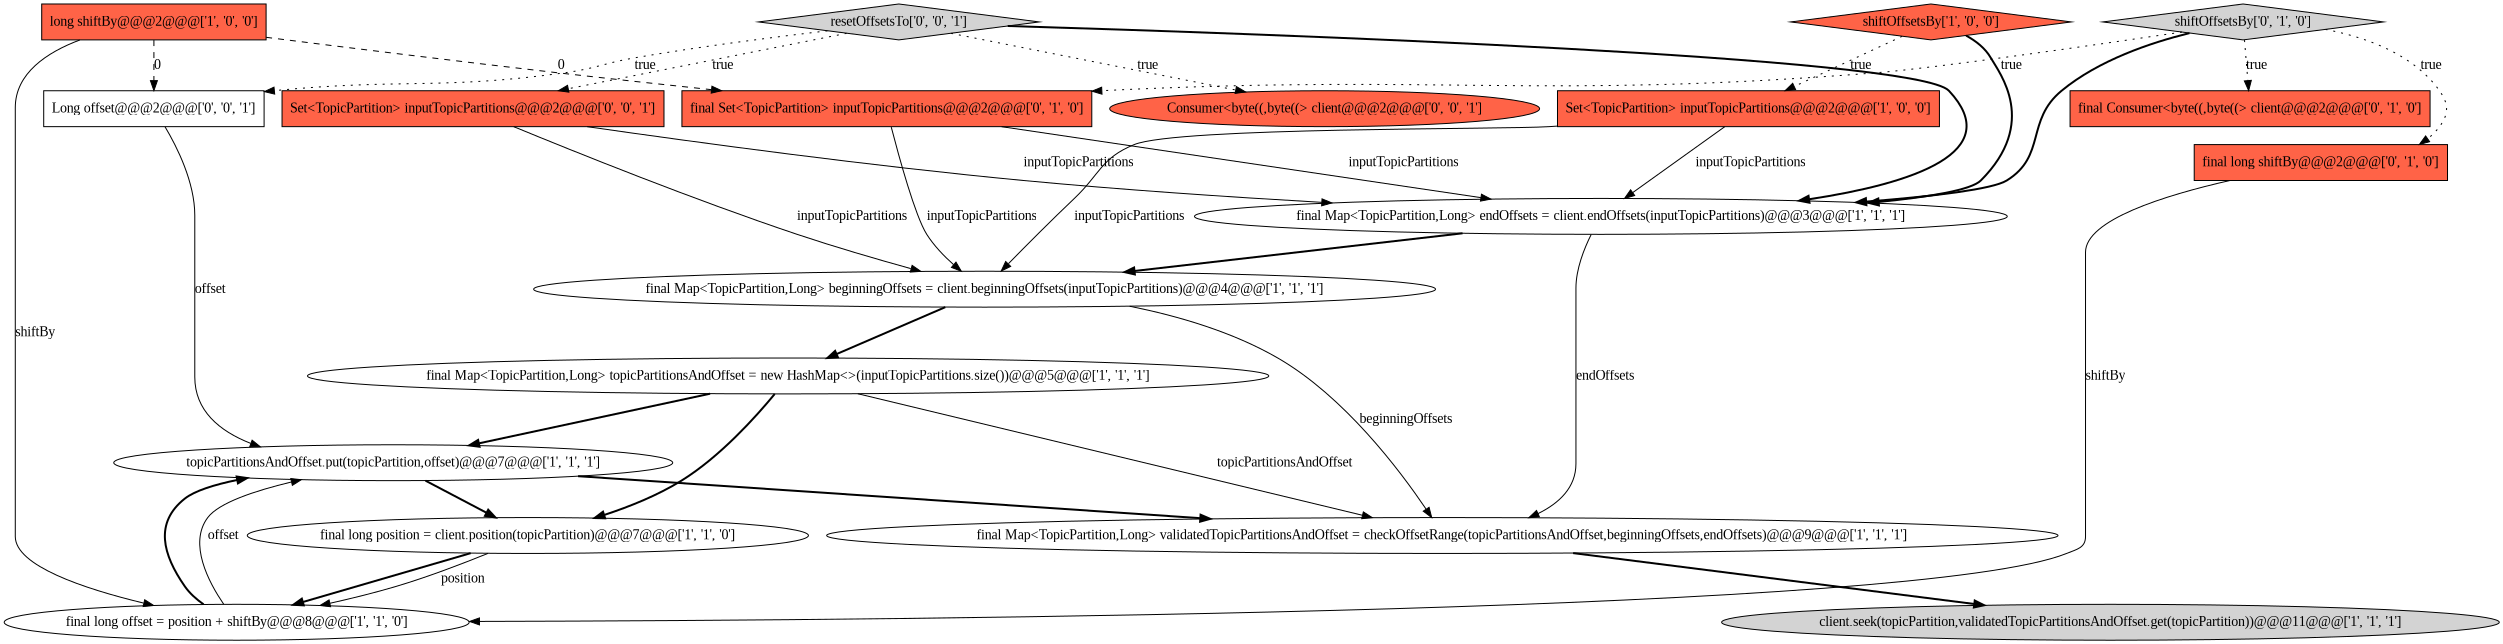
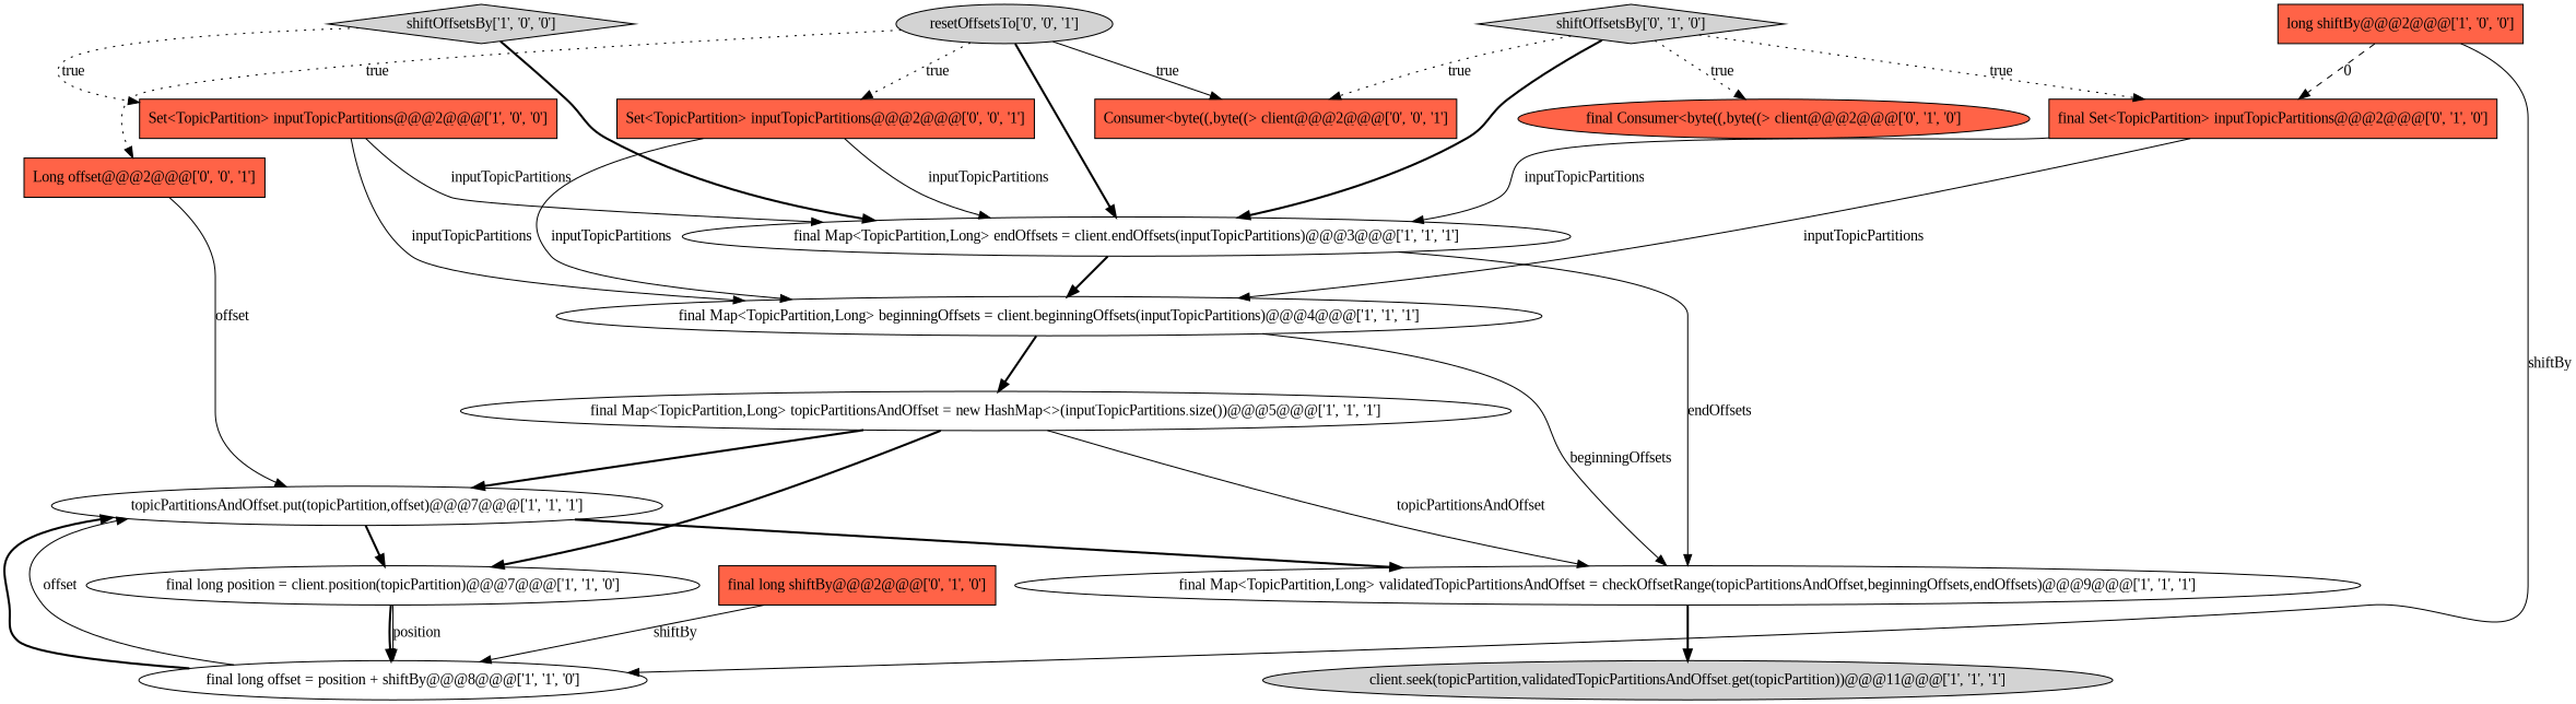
  digraph {
    fontname="Liberation Serif"
    node [fillcolor=tomato fontname="Liberation Serif" shape=ellipse style=filled]
    edge [fontname="Liberation Serif" style=solid]
    n1 [fillcolor=white label="final Map<TopicPartition,Long> beginningOffsets = client.beginningOffsets(inputTopicPartitions)@@@4@@@['1', '1', '1']"]
    n2 [fillcolor=white label="final Map<TopicPartition,Long> validatedTopicPartitionsAndOffset = checkOffsetRange(topicPartitionsAndOffset,beginningOffsets,endOffsets)@@@9@@@['1', '1', '1']"]
    n3 [fillcolor=white label="final Map<TopicPartition,Long> topicPartitionsAndOffset = new HashMap<>(inputTopicPartitions.size())@@@5@@@['1', '1', '1']"]
    n4 [fillcolor=lightgray label="client.seek(topicPartition,validatedTopicPartitionsAndOffset.get(topicPartition))@@@11@@@['1', '1', '1']"]
    n5 [fillcolor=white label="topicPartitionsAndOffset.put(topicPartition,offset)@@@7@@@['1', '1', '1']"]
    n6 [fillcolor=white label="final long position = client.position(topicPartition)@@@7@@@['1', '1', '0']"]
-   n7 [label="shiftOffsetsBy['1', '0', '0']" shape=diamond]
+   n7 [fillcolor=lightgray label="shiftOffsetsBy['1', '0', '0']" shape=diamond]
    n8 [fillcolor=white label="final Map<TopicPartition,Long> endOffsets = client.endOffsets(inputTopicPartitions)@@@3@@@['1', '1', '1']"]
    n9 [label="Set<TopicPartition> inputTopicPartitions@@@2@@@['1', '0', '0']" shape=box]
    n10 [label="long shiftBy@@@2@@@['1', '0', '0']" shape=box]
-   n11 [fillcolor=white label="Long offset@@@2@@@['0', '0', '1']" shape=box]
+   n11 [label="Long offset@@@2@@@['0', '0', '1']" shape=box]
    n12 [label="final Set<TopicPartition> inputTopicPartitions@@@2@@@['0', '1', '0']" shape=box]
    n13 [fillcolor=white label="final long offset = position + shiftBy@@@8@@@['1', '1', '0']"]
-   n14 [label="final Consumer<byte((,byte((> client@@@2@@@['0', '1', '0']" shape=box]
-   n15 [fillcolor=lightgray label="resetOffsetsTo['0', '0', '1']" shape=diamond]
-   n16 [label="Consumer<byte((,byte((> client@@@2@@@['0', '0', '1']"]
+   n14 [label="final Consumer<byte((,byte((> client@@@2@@@['0', '1', '0']"]
+   n15 [fillcolor=lightgray label="resetOffsetsTo['0', '0', '1']"]
+   n16 [label="Consumer<byte((,byte((> client@@@2@@@['0', '0', '1']" shape=box]
    n17 [label="Set<TopicPartition> inputTopicPartitions@@@2@@@['0', '0', '1']" shape=box]
    n18 [fillcolor=lightgray label="shiftOffsetsBy['0', '1', '0']" shape=diamond]
    n19 [label="final long shiftBy@@@2@@@['0', '1', '0']" shape=box]
    n1 -> n2 [label=beginningOffsets]
    n1 -> n3 [style=bold]
    n2 -> n4 [style=bold]
    n3 -> n2 [label=topicPartitionsAndOffset]
    n3 -> n5 [style=bold]
    n3 -> n6 [style=bold]
    n5 -> n2 [style=bold]
    n5 -> n6 [style=bold]
    n6 -> n13 [style=bold]
    n6 -> n13 [label=position]
    n7 -> n8 [style=bold]
    n7 -> n9 [label=true style=dotted]
    n8 -> n1 [style=bold]
    n8 -> n2 [label=endOffsets]
    n9 -> n1 [label=inputTopicPartitions]
    n9 -> n8 [label=inputTopicPartitions]
-   n10 -> n11 [label=0 style=dashed]
    n10 -> n12 [label=0 style=dashed]
    n10 -> n13 [label=shiftBy]
    n11 -> n5 [label=offset]
    n12 -> n1 [label=inputTopicPartitions]
    n12 -> n8 [label=inputTopicPartitions]
    n13 -> n5 [style=bold]
    n13 -> n5 [label=offset]
    n15 -> n8 [style=bold]
    n15 -> n11 [label=true style=dotted]
-   n15 -> n16 [label=true style=dotted]
+   n15 -> n16 [label=true]
    n15 -> n17 [label=true style=dotted]
    n17 -> n1 [label=inputTopicPartitions]
    n17 -> n8 [label=inputTopicPartitions]
    n18 -> n8 [style=bold]
    n18 -> n12 [label=true style=dotted]
    n18 -> n14 [label=true style=dotted]
-   n18 -> n19 [label=true style=dotted]
+   n18 -> n16 [label=true style=dotted]
    n19 -> n13 [label=shiftBy]
  }
